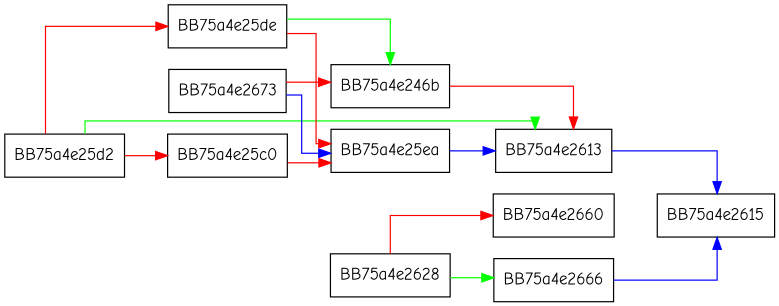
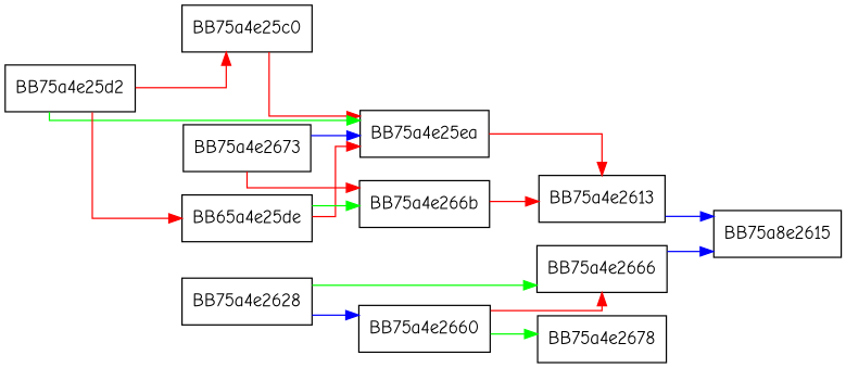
  digraph {
    fontname="Comic Neue"
    rankdir=LR
    splines=ortho
    node [fontname="Comic Neue" shape=box]
    edge [color=red fontname="Comic Neue"]
    BB75a4e25c0
    BB75a4e25ea
    BB75a4e2613
    BB75a4e25d2
-   BB75a4e25de
-   BB75a4e2615
-   BB75a4e266b [label=BB75a4e246b]
+   BB75a4e25de [label=BB65a4e25de]
+   BB75a4e2615 [label=BB75a8e2615]
+   BB75a4e266b
    BB75a4e2673
    BB75a4e2628
    BB75a4e2666
    BB75a4e2660
+   BB75a4e2678
    BB75a4e25c0 -> BB75a4e25ea
-   BB75a4e25ea -> BB75a4e2613 [color=blue]
+   BB75a4e25ea -> BB75a4e2613
    BB75a4e2613 -> BB75a4e2615 [color=blue]
    BB75a4e25d2 -> BB75a4e25c0
-   BB75a4e25d2 -> BB75a4e2613 [color=green]
+   BB75a4e25d2 -> BB75a4e25ea [color=green]
    BB75a4e25d2 -> BB75a4e25de
    BB75a4e25de -> BB75a4e25ea
    BB75a4e25de -> BB75a4e266b [color=green]
    BB75a4e266b -> BB75a4e2613
    BB75a4e2673 -> BB75a4e25ea [color=blue]
    BB75a4e2673 -> BB75a4e266b
    BB75a4e2628 -> BB75a4e2666 [color=green]
-   BB75a4e2628 -> BB75a4e2660
+   BB75a4e2628 -> BB75a4e2660 [color=blue]
    BB75a4e2666 -> BB75a4e2615 [color=blue]
+   BB75a4e2660 -> BB75a4e2666
+   BB75a4e2660 -> BB75a4e2678 [color=green]
  }
